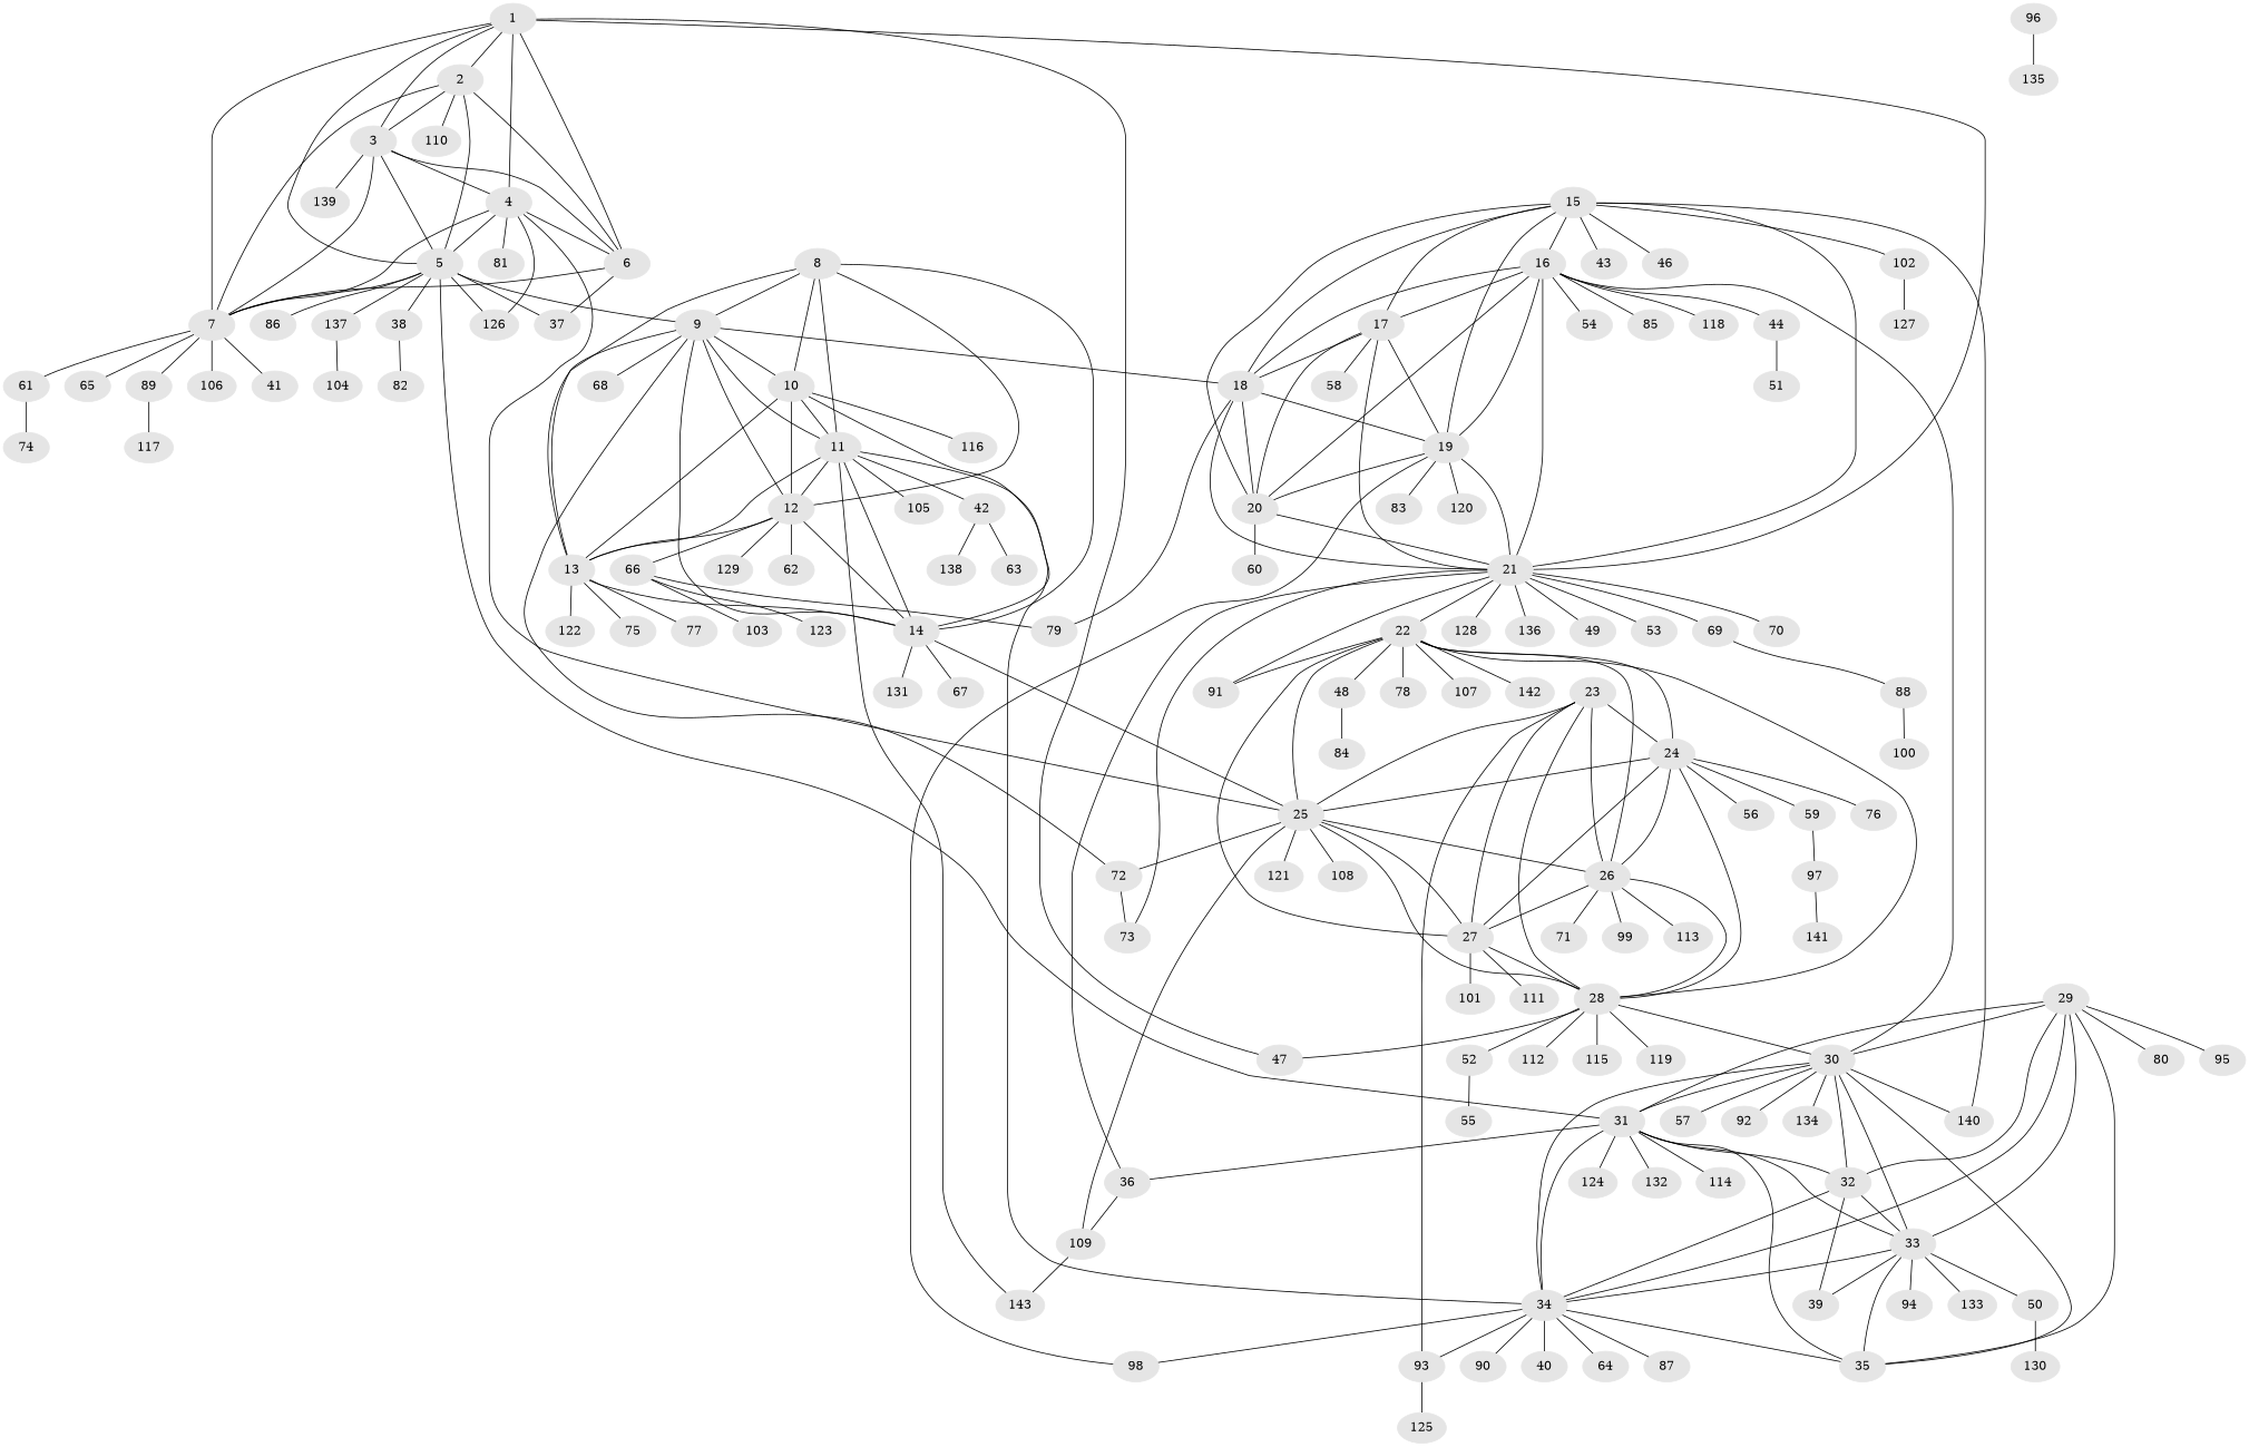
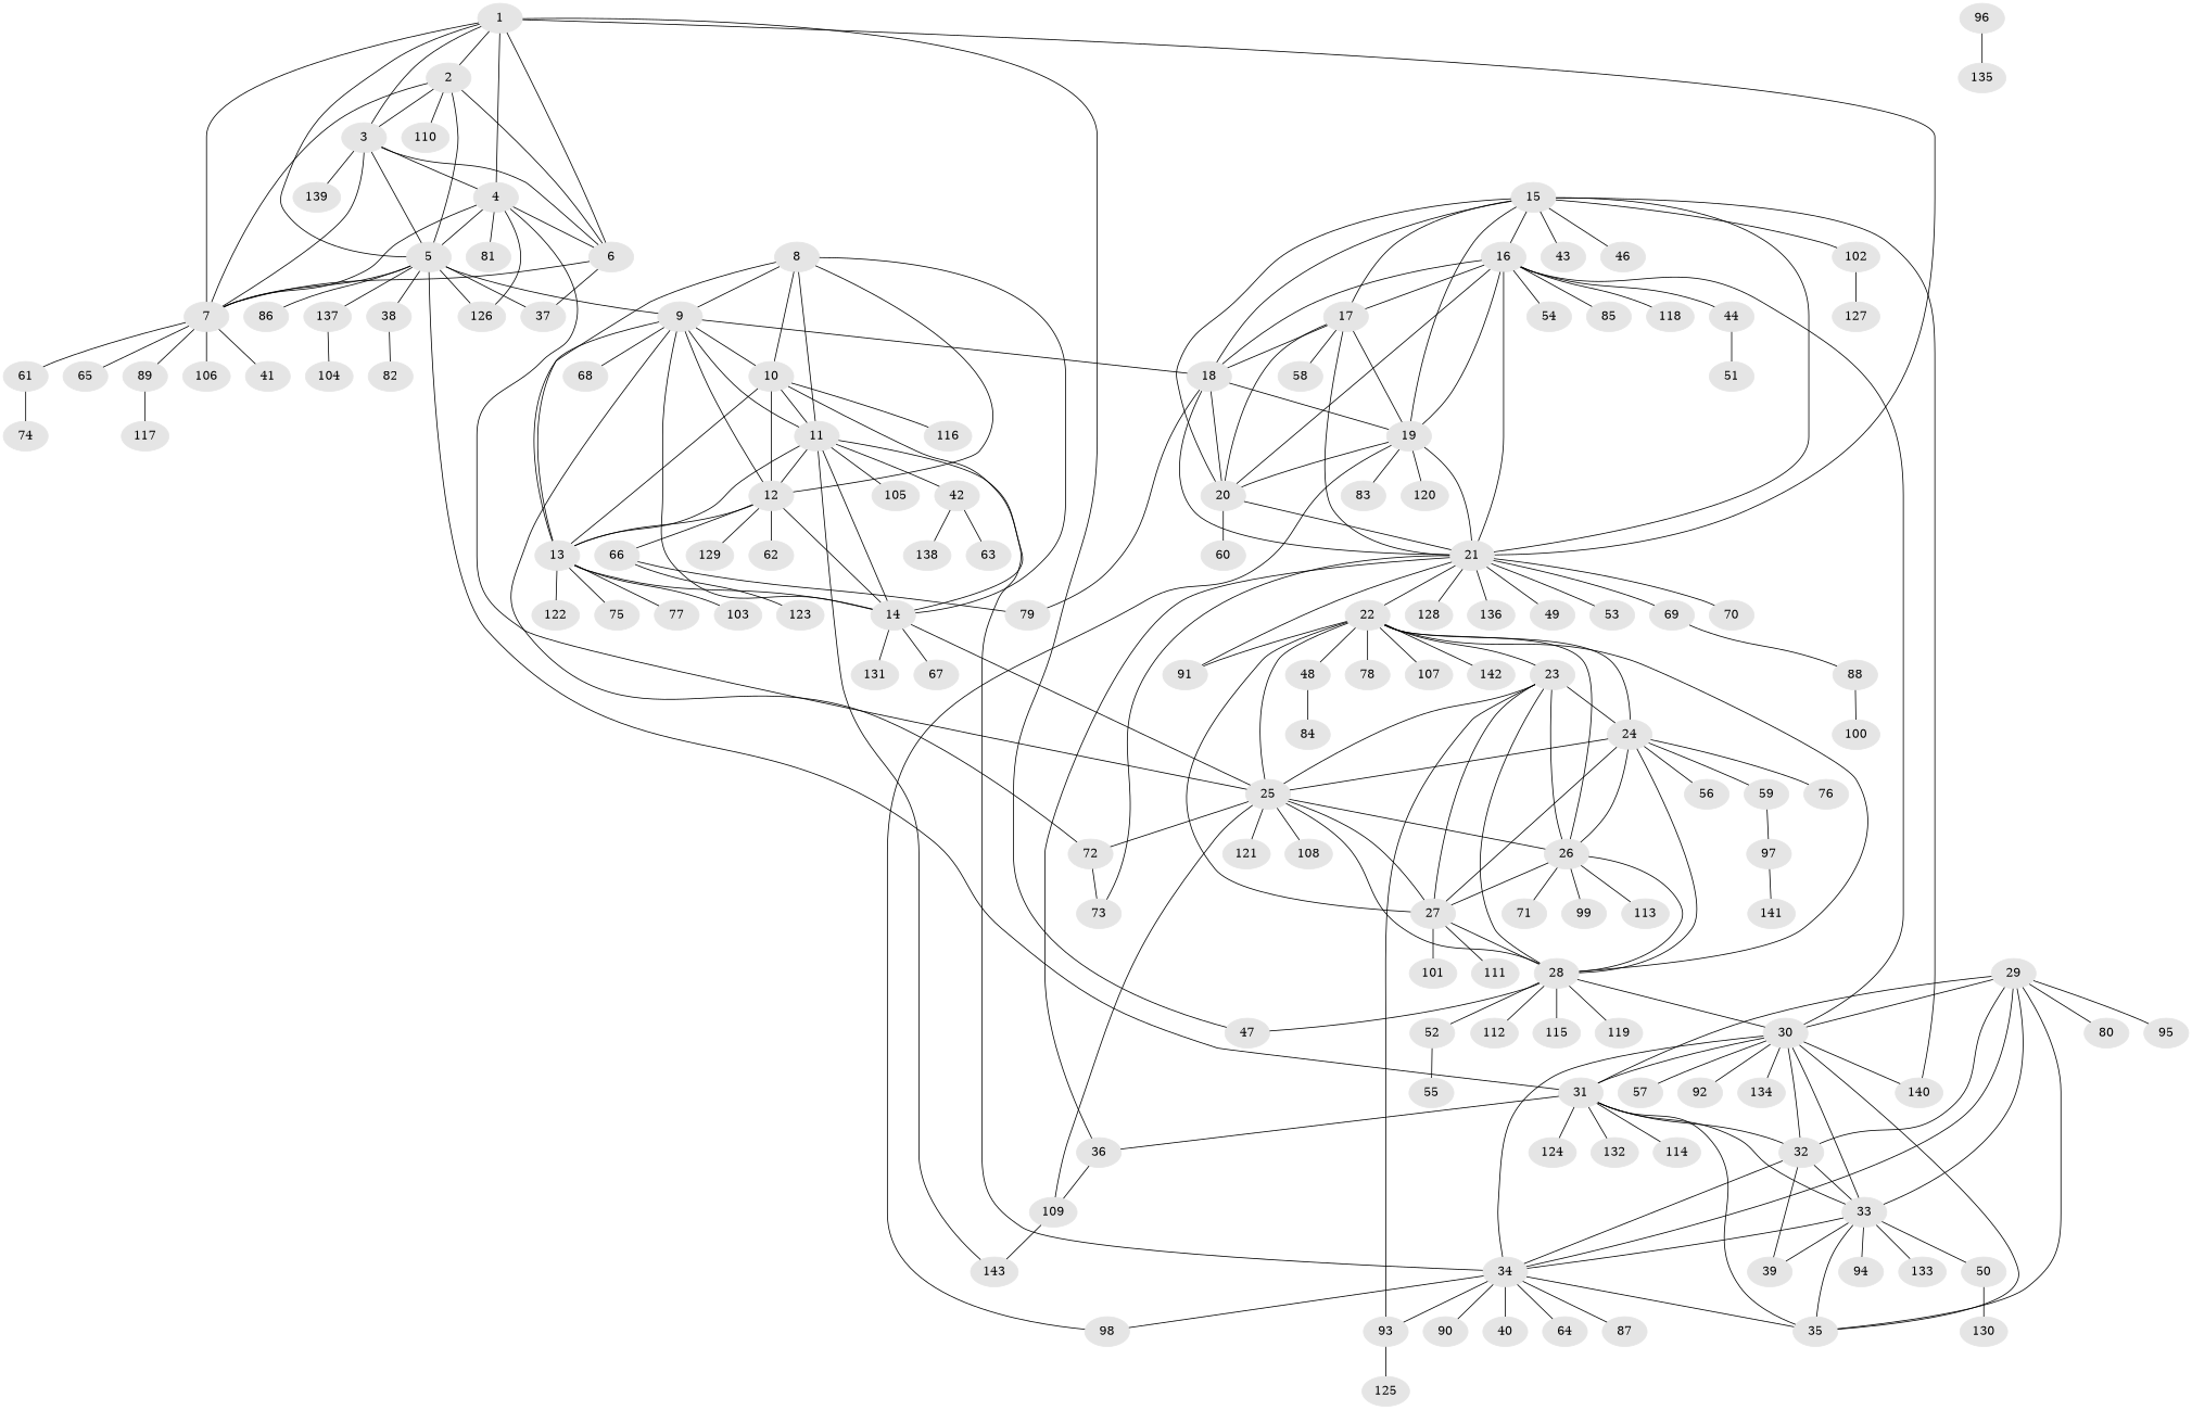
  graph {
    node [color=gray90 style=filled]
    1
    2
    3
    4
    5
    6
    7
    21
    47
    110
    139
    25
    81
    9
    31
    38
    86
    126
    137
    37
    41
    61
    65
    89
    106
    22
    36
    49
    53
    69
    70
    73
    91
    128
    136
    72
    26
    27
    28
    108
    109
    121
    10
    11
    12
    13
    14
    18
    68
    34
    32
    33
    35
    114
    124
    132
    82
    104
    74
    117
    8
    116
    42
    105
    143
    62
    66
    129
    75
    77
    103
    122
    67
    131
    19
    20
    79
    98
    93
    40
    64
    87
    90
    63
    138
    123
    15
    16
    17
    43
    46
    102
    140
    30
    44
    54
    85
    118
    58
    83
    120
    60
    127
    57
    92
    134
    51
    23
    24
    48
    78
    107
    142
    88
    56
    59
    76
    71
    99
    113
    101
    111
    52
    112
    115
    119
    84
    125
    97
    55
    29
    80
    95
    39
    50
    94
    133
    130
    96
    135
    141
    100
    1 -- 2
    1 -- 3
    1 -- 4
    1 -- 5
    1 -- 6
    1 -- 7
    1 -- 21
    1 -- 47
    2 -- 3
    2 -- 5
    2 -- 6
    2 -- 7
    2 -- 110
    3 -- 4
    3 -- 5
    3 -- 6
    3 -- 7
    3 -- 139
    4 -- 5
    4 -- 6
    4 -- 7
    4 -- 25
    4 -- 81
    5 -- 7
    5 -- 9
    5 -- 31
    5 -- 38
    5 -- 86
    5 -- 126
    5 -- 137
    5 -- 37
    6 -- 7
    6 -- 37
    7 -- 41
    7 -- 61
    7 -- 65
    7 -- 89
    7 -- 106
    21 -- 22
    21 -- 36
    21 -- 49
    21 -- 53
    21 -- 69
    21 -- 70
    21 -- 73
    21 -- 91
    21 -- 128
    21 -- 136
    25 -- 72
    25 -- 26
    25 -- 27
    25 -- 28
    25 -- 108
    25 -- 109
    25 -- 121
    9 -- 72
    9 -- 10
    9 -- 11
    9 -- 12
    9 -- 13
    9 -- 14
    9 -- 18
    9 -- 68
    31 -- 36
-   31 -- 34
    31 -- 32
    31 -- 33
    31 -- 35
    31 -- 114
    31 -- 124
    31 -- 132
    38 -- 82
    126 -- 4
    137 -- 104
    61 -- 74
    89 -- 117
    22 -- 25
    22 -- 91
    22 -- 26
    22 -- 27
    22 -- 28
+   22 -- 23
    22 -- 24
    22 -- 48
    22 -- 78
    22 -- 107
    22 -- 142
    36 -- 109
    69 -- 88
    72 -- 73
    26 -- 27
    26 -- 28
    26 -- 71
    26 -- 99
    26 -- 113
    27 -- 28
    27 -- 101
    27 -- 111
    28 -- 47
    28 -- 30
    28 -- 52
    28 -- 112
    28 -- 115
    28 -- 119
    109 -- 143
    10 -- 11
    10 -- 12
    10 -- 13
    10 -- 14
    10 -- 116
    11 -- 12
    11 -- 13
    11 -- 14
    11 -- 34
    11 -- 42
    11 -- 105
    11 -- 143
    12 -- 13
    12 -- 14
    12 -- 62
    12 -- 66
    12 -- 129
    13 -- 14
    13 -- 75
    13 -- 77
-   66 -- 103
+   13 -- 103
    13 -- 122
    14 -- 25
    14 -- 67
    14 -- 131
    18 -- 21
    18 -- 19
    18 -- 20
    18 -- 79
    34 -- 35
    34 -- 98
    34 -- 93
    34 -- 40
    34 -- 64
    34 -- 87
    34 -- 90
    32 -- 34
    32 -- 33
    32 -- 39
    33 -- 34
    33 -- 35
    33 -- 39
    33 -- 50
    33 -- 94
    33 -- 133
    8 -- 9
    8 -- 10
    8 -- 11
    8 -- 12
    8 -- 13
    8 -- 14
    42 -- 63
    42 -- 138
    66 -- 79
    66 -- 123
    19 -- 21
    19 -- 20
    19 -- 98
    19 -- 83
    19 -- 120
    20 -- 21
    20 -- 60
    93 -- 125
    15 -- 21
    15 -- 18
    15 -- 19
    15 -- 20
    15 -- 16
    15 -- 17
    15 -- 43
    15 -- 46
    15 -- 102
    15 -- 140
    16 -- 21
    16 -- 18
    16 -- 19
    16 -- 20
    16 -- 17
    16 -- 30
    16 -- 44
    16 -- 54
    16 -- 85
    16 -- 118
    17 -- 21
    17 -- 18
    17 -- 19
    17 -- 20
    17 -- 58
    102 -- 127
    30 -- 31
    30 -- 34
    30 -- 32
    30 -- 33
    30 -- 35
    30 -- 140
    30 -- 57
    30 -- 92
    30 -- 134
    44 -- 51
    23 -- 25
    23 -- 26
    23 -- 27
    23 -- 28
    23 -- 93
    23 -- 24
    24 -- 25
    24 -- 26
    24 -- 27
    24 -- 28
    24 -- 56
    24 -- 59
    24 -- 76
    48 -- 84
    88 -- 100
    59 -- 97
    52 -- 55
    97 -- 141
    29 -- 31
    29 -- 34
    29 -- 32
    29 -- 33
    29 -- 35
    29 -- 30
    29 -- 80
    29 -- 95
    50 -- 130
    96 -- 135
  }
